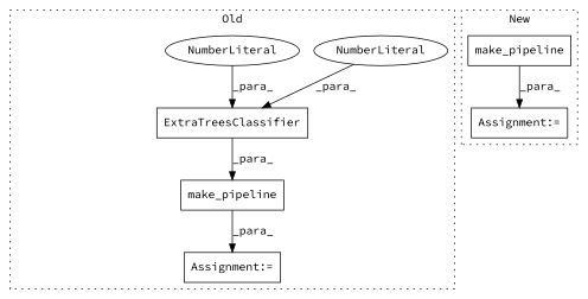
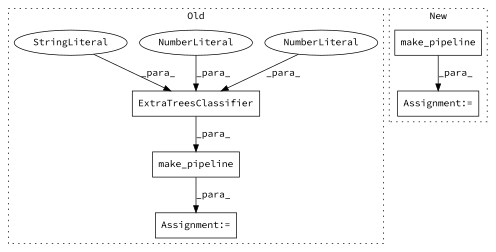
  digraph {
    fontname="Source Code Pro"
    node [a=32 l=1 shape=box fontname="Source Code Pro"]
    edge [fontname="Source Code Pro"]
    n1 [l="14,1" label=make_pipeline s="858,948"]
    n2 [a=7 label="Assignment:=" s=857]
    n3 [l="21,1" label=ExtraTreesClassifier s="887,947"]
    n4 [a=34 l=2 label=NumberLiteral s=945 shape=ellipse]
    n5 [a=34 label=NumberLiteral s=943 shape=ellipse]
+   n6 [a=45 l=9 label=StringLiteral s=914 shape=ellipse]
    n7 [l="14,1" label=make_pipeline s="949,1098"]
    n8 [a=7 label="Assignment:=" s=948]
    subgraph cluster_1 {
      label=Old
      style=dotted
      n1
      n2
      n3
      n4
      n5
+     n6
    }
    subgraph cluster_2 {
      label=New
      style=dotted
      n7
      n8
    }
    n1 -> n2 [label=_para_]
    n3 -> n1 [label=_para_]
    n4 -> n3 [label=_para_]
    n5 -> n3 [label=_para_]
+   n6 -> n3 [label=_para_]
    n7 -> n8 [label=_para_]
  }
